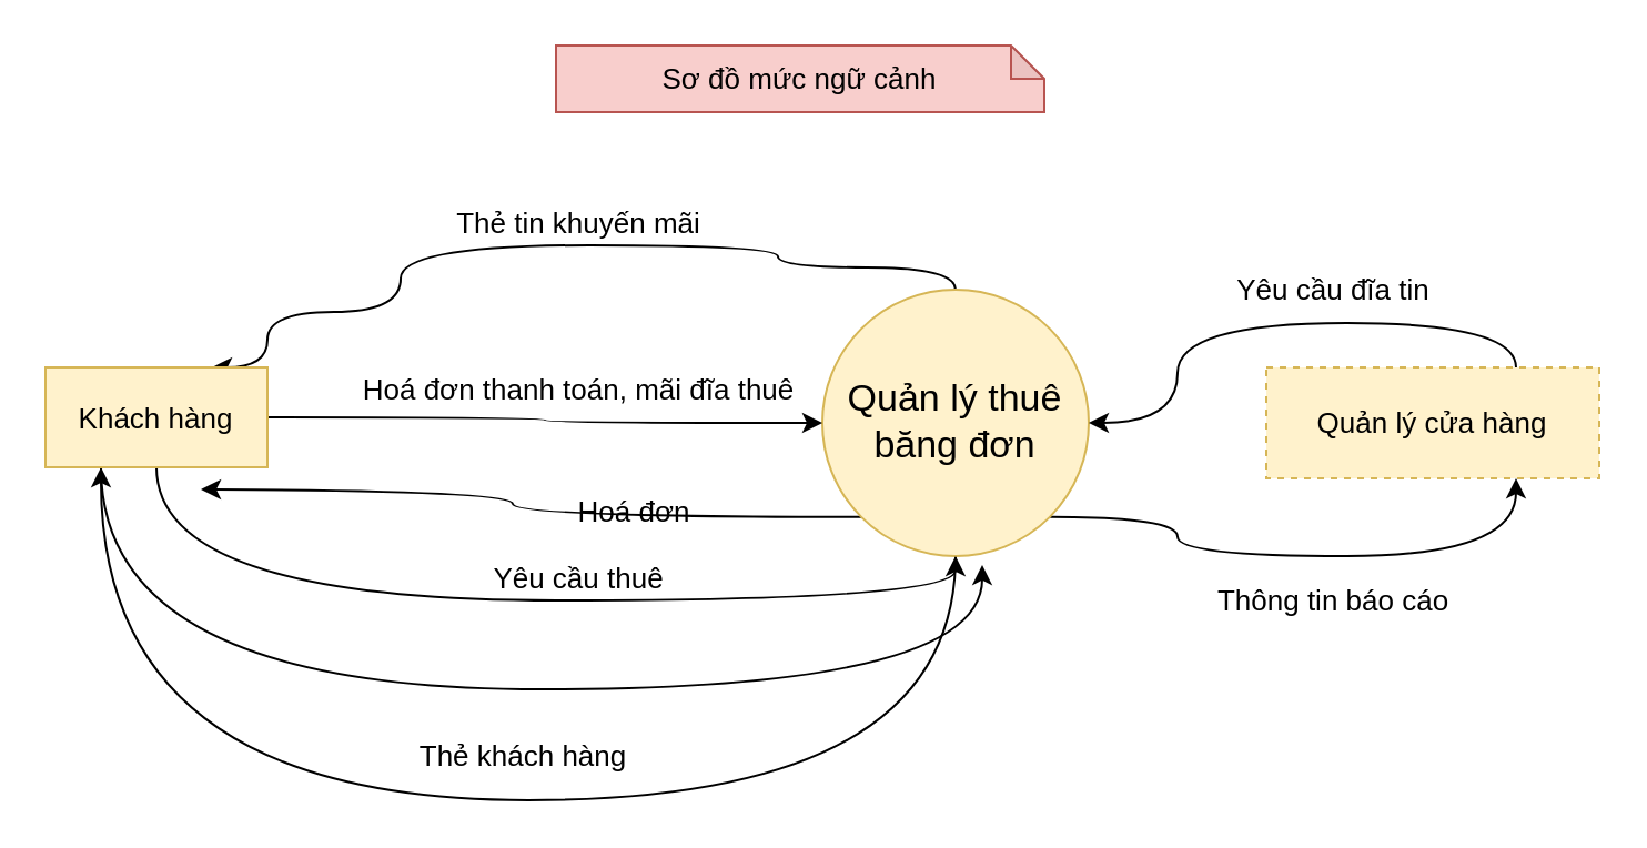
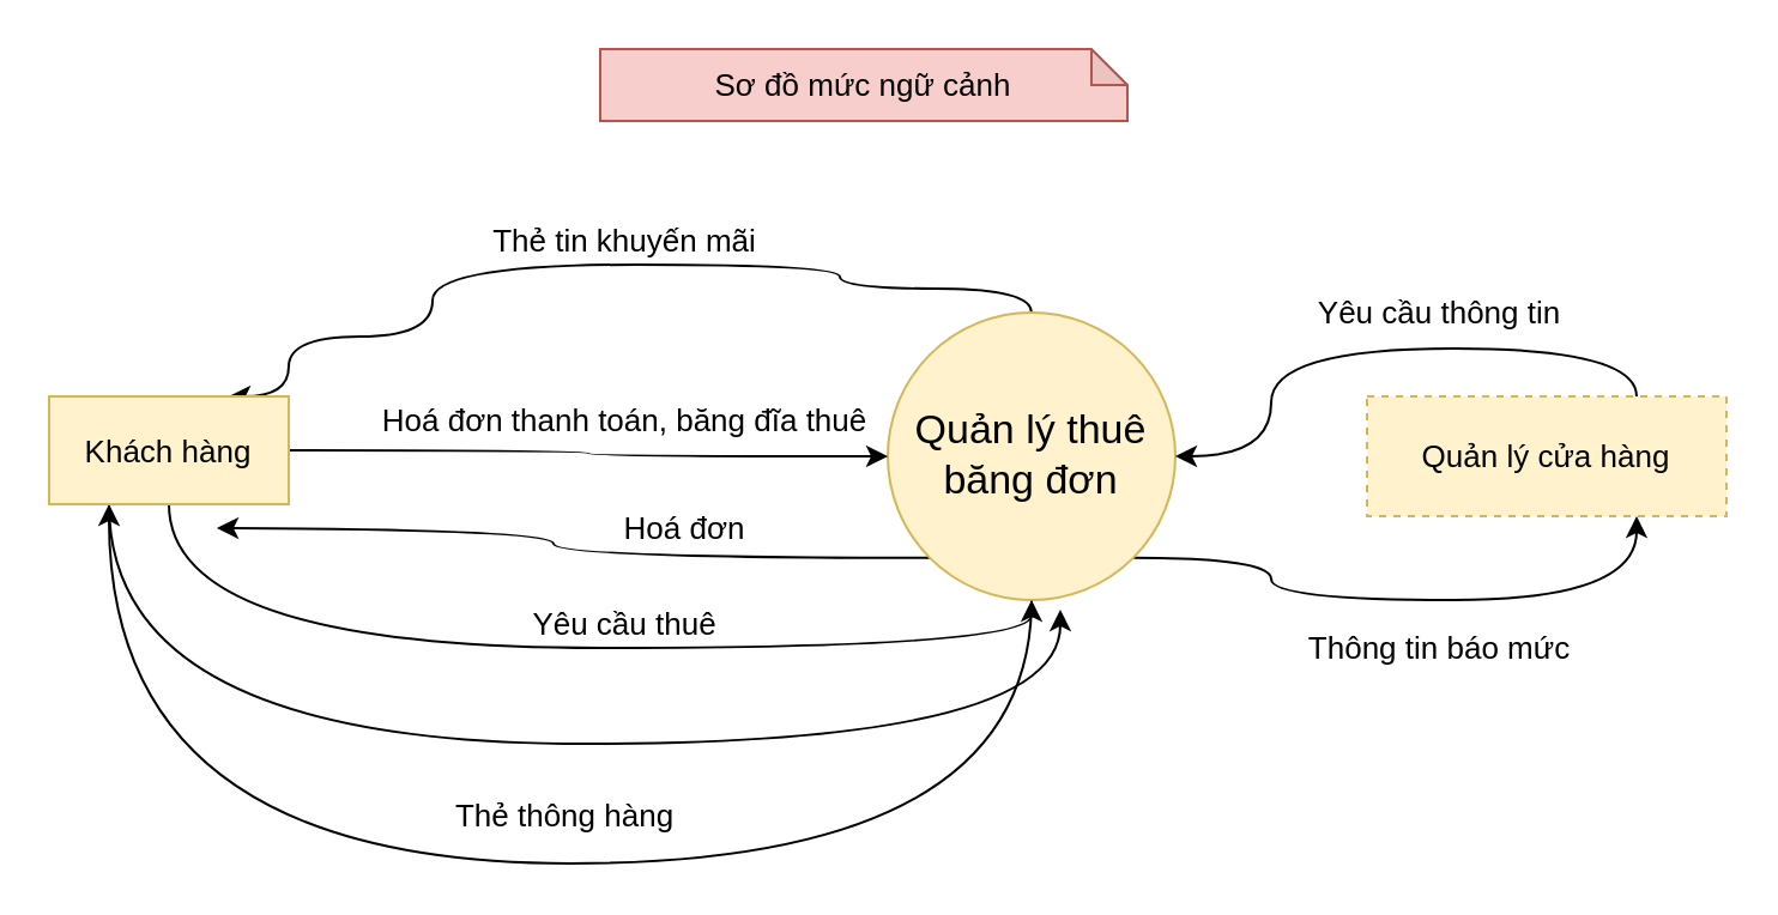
  <mxCell id="0" value="" />
  <mxCell id="1" parent="0" />
  <mxCell id="2" style="edgeStyle=orthogonalEdgeStyle;curved=1;rounded=0;orthogonalLoop=1;jettySize=auto;html=1;exitX=0.5;exitY=0;exitDx=0;exitDy=0;entryX=0.75;entryY=0;entryDx=0;entryDy=0;fontSize=13;" edge="1" parent="1" source="6" target="11"><mxGeometry relative="1" as="geometry"><Array as="points"><mxPoint x="430" y="120" /><mxPoint x="350" y="120" /><mxPoint x="350" y="110" /><mxPoint x="180" y="110" /><mxPoint x="180" y="140" /><mxPoint x="120" y="140" /><mxPoint x="120" y="165" /></Array></mxGeometry></mxCell>
  <mxCell id="3" style="edgeStyle=orthogonalEdgeStyle;curved=1;rounded=0;orthogonalLoop=1;jettySize=auto;html=1;exitX=0;exitY=1;exitDx=0;exitDy=0;fontSize=13;" edge="1" parent="1" source="6"><mxGeometry relative="1" as="geometry"><mxPoint x="90" y="220" as="targetPoint" /></mxGeometry></mxCell>
  <mxCell id="4" style="edgeStyle=orthogonalEdgeStyle;curved=1;rounded=0;orthogonalLoop=1;jettySize=auto;html=1;exitX=0.5;exitY=1;exitDx=0;exitDy=0;entryX=0.25;entryY=1;entryDx=0;entryDy=0;fontSize=13;" edge="1" parent="1" source="6" target="11"><mxGeometry relative="1" as="geometry"><Array as="points"><mxPoint x="430" y="360" /><mxPoint x="45" y="360" /></Array></mxGeometry></mxCell>
  <mxCell id="5" style="edgeStyle=orthogonalEdgeStyle;curved=1;rounded=0;orthogonalLoop=1;jettySize=auto;html=1;exitX=1;exitY=1;exitDx=0;exitDy=0;entryX=0.75;entryY=1;entryDx=0;entryDy=0;fontSize=13;" edge="1" parent="1" source="6" target="13"><mxGeometry relative="1" as="geometry"><Array as="points"><mxPoint x="530" y="232" /><mxPoint x="530" y="250" /><mxPoint x="683" y="250" /></Array></mxGeometry></mxCell>
  <mxCell id="6" value="&lt;font style=&quot;font-size: 17px&quot;&gt;Quản lý thuê băng đơn&lt;/font&gt;" style="ellipse;whiteSpace=wrap;html=1;fillColor=#fff2cc;strokeColor=#d6b656;" vertex="1" parent="1"><mxGeometry x="370" y="130" width="120" height="120" as="geometry" /></mxCell>
  <mxCell id="7" value="&lt;font style=&quot;font-size: 13px&quot;&gt;Sơ đồ mức ngữ cảnh&lt;/font&gt;" style="shape=note;whiteSpace=wrap;html=1;backgroundOutline=1;darkOpacity=0.05;fontSize=17;fillColor=#f8cecc;strokeColor=#b85450;size=15;" vertex="1" parent="1"><mxGeometry x="250" y="20" width="220" height="30" as="geometry" /></mxCell>
  <mxCell id="8" style="edgeStyle=orthogonalEdgeStyle;curved=1;rounded=0;orthogonalLoop=1;jettySize=auto;html=1;exitX=1;exitY=0.5;exitDx=0;exitDy=0;entryX=0;entryY=0.5;entryDx=0;entryDy=0;fontSize=13;" edge="1" parent="1" source="11" target="6"><mxGeometry relative="1" as="geometry" /></mxCell>
  <mxCell id="9" style="edgeStyle=orthogonalEdgeStyle;curved=1;rounded=0;orthogonalLoop=1;jettySize=auto;html=1;exitX=0.5;exitY=1;exitDx=0;exitDy=0;entryX=0.5;entryY=1;entryDx=0;entryDy=0;fontSize=13;" edge="1" parent="1" source="11" target="6"><mxGeometry relative="1" as="geometry" /></mxCell>
  <mxCell id="10" style="edgeStyle=orthogonalEdgeStyle;curved=1;rounded=0;orthogonalLoop=1;jettySize=auto;html=1;exitX=0.25;exitY=1;exitDx=0;exitDy=0;entryX=0.6;entryY=1.033;entryDx=0;entryDy=0;entryPerimeter=0;fontSize=13;" edge="1" parent="1" source="11" target="6"><mxGeometry relative="1" as="geometry"><Array as="points"><mxPoint x="45" y="310" /><mxPoint x="442" y="310" /></Array></mxGeometry></mxCell>
  <mxCell id="11" value="Khách hàng" style="rounded=0;whiteSpace=wrap;html=1;fontSize=13;fillColor=#fff2cc;strokeColor=#d6b656;" vertex="1" parent="1"><mxGeometry x="20" y="165" width="100" height="45" as="geometry" /></mxCell>
  <mxCell id="12" style="edgeStyle=orthogonalEdgeStyle;curved=1;rounded=0;orthogonalLoop=1;jettySize=auto;html=1;exitX=0.75;exitY=0;exitDx=0;exitDy=0;fontSize=13;" edge="1" parent="1" source="13" target="6"><mxGeometry relative="1" as="geometry"><mxPoint x="490" y="145" as="targetPoint" /></mxGeometry></mxCell>
  <mxCell id="13" value="Quản lý cửa hàng" style="rounded=0;whiteSpace=wrap;html=1;fontSize=13;fillColor=#fff2cc;strokeColor=#d6b656;dashed=1;" vertex="1" parent="1"><mxGeometry x="570" y="165" width="150" height="50" as="geometry" /></mxCell>
  <mxCell id="14" value="Thẻ tin khuyến mãi" style="text;html=1;resizable=0;autosize=1;align=center;verticalAlign=middle;points=[];fillColor=none;strokeColor=none;rounded=0;fontSize=13;" vertex="1" parent="1"><mxGeometry x="190" y="90" width="140" height="20" as="geometry" /></mxCell>
- <mxCell id="15" value="Hoá đơn thanh toán, mãi đĩa thuê" style="text;html=1;resizable=0;autosize=1;align=center;verticalAlign=middle;points=[];fillColor=none;strokeColor=none;rounded=0;fontSize=13;" vertex="1" parent="1"><mxGeometry x="150" y="165" width="220" height="20" as="geometry" /></mxCell>
- <mxCell id="16" value="Hoá đơn" style="text;html=1;resizable=0;autosize=1;align=center;verticalAlign=middle;points=[];fillColor=none;strokeColor=none;rounded=0;fontSize=13;" vertex="1" parent="1"><mxGeometry x="250" y="220" width="70" height="20" as="geometry" /></mxCell>
+ <mxCell id="15" value="Hoá đơn thanh toán, băng đĩa thuê" style="text;html=1;resizable=0;autosize=1;align=center;verticalAlign=middle;points=[];fillColor=none;strokeColor=none;rounded=0;fontSize=13;" vertex="1" parent="1"><mxGeometry x="150" y="165" width="220" height="20" as="geometry" /></mxCell>
+ <mxCell id="16" value="Hoá đơn" style="text;html=1;resizable=0;autosize=1;align=center;verticalAlign=middle;points=[];fillColor=none;strokeColor=none;rounded=0;fontSize=13;" vertex="1" parent="1"><mxGeometry x="250" y="210" width="70" height="20" as="geometry" /></mxCell>
  <mxCell id="17" value="Yêu cầu thuê" style="text;html=1;resizable=0;autosize=1;align=center;verticalAlign=middle;points=[];fillColor=none;strokeColor=none;rounded=0;fontSize=13;" vertex="1" parent="1"><mxGeometry x="215" y="250" width="90" height="20" as="geometry" /></mxCell>
- <mxCell id="18" value="Thẻ khách hàng" style="text;html=1;resizable=0;autosize=1;align=center;verticalAlign=middle;points=[];fillColor=none;strokeColor=none;rounded=0;fontSize=13;" vertex="1" parent="1"><mxGeometry x="180" y="330" width="110" height="20" as="geometry" /></mxCell>
- <mxCell id="19" value="Yêu cầu đĩa tin" style="text;html=1;resizable=0;autosize=1;align=center;verticalAlign=middle;points=[];fillColor=none;strokeColor=none;rounded=0;fontSize=13;" vertex="1" parent="1"><mxGeometry x="540" y="120" width="120" height="20" as="geometry" /></mxCell>
- <mxCell id="20" value="Thông tin báo cáo" style="text;html=1;resizable=0;autosize=1;align=center;verticalAlign=middle;points=[];fillColor=none;strokeColor=none;rounded=0;fontSize=13;" vertex="1" parent="1"><mxGeometry x="540" y="260" width="120" height="20" as="geometry" /></mxCell>
+ <mxCell id="18" value="Thẻ thông hàng" style="text;html=1;resizable=0;autosize=1;align=center;verticalAlign=middle;points=[];fillColor=none;strokeColor=none;rounded=0;fontSize=13;" vertex="1" parent="1"><mxGeometry x="180" y="330" width="110" height="20" as="geometry" /></mxCell>
+ <mxCell id="19" value="Yêu cầu thông tin" style="text;html=1;resizable=0;autosize=1;align=center;verticalAlign=middle;points=[];fillColor=none;strokeColor=none;rounded=0;fontSize=13;" vertex="1" parent="1"><mxGeometry x="540" y="120" width="120" height="20" as="geometry" /></mxCell>
+ <mxCell id="20" value="Thông tin báo mức" style="text;html=1;resizable=0;autosize=1;align=center;verticalAlign=middle;points=[];fillColor=none;strokeColor=none;rounded=0;fontSize=13;" vertex="1" parent="1"><mxGeometry x="540" y="260" width="120" height="20" as="geometry" /></mxCell>
